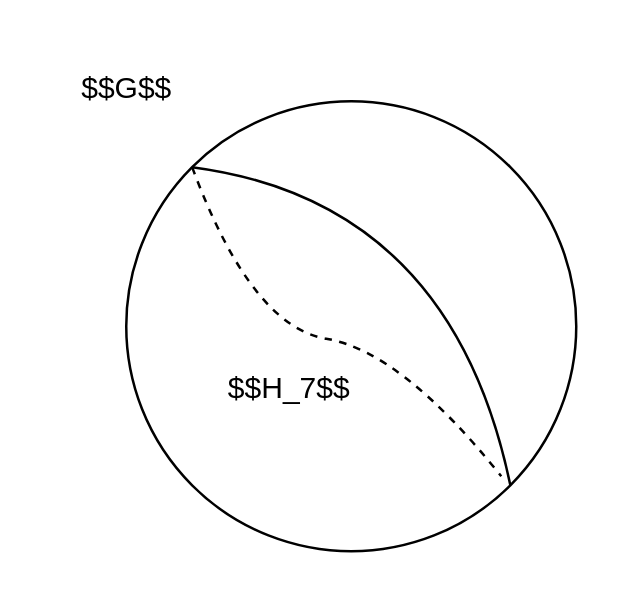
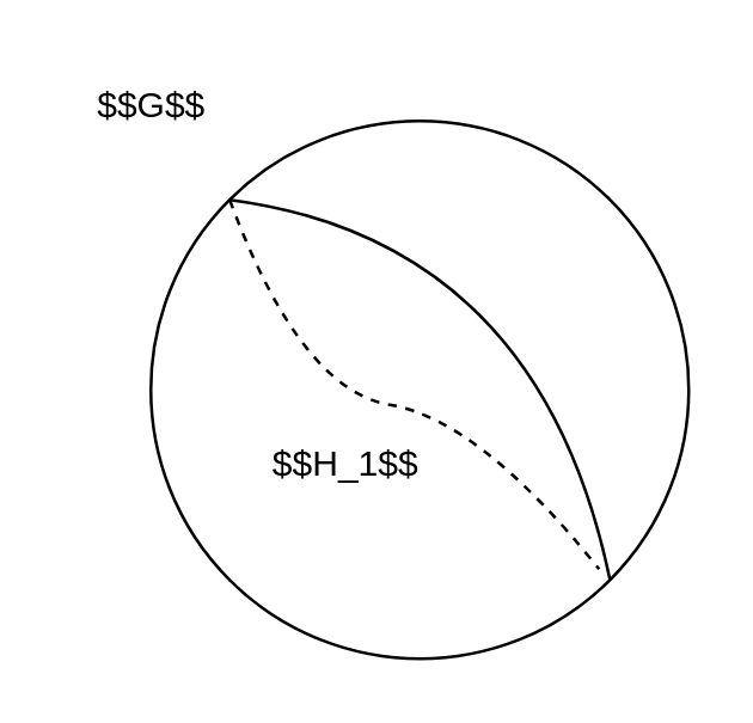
  <mxCell id="0" />
  <mxCell id="1" parent="0" />
  <mxCell id="2" value="" style="ellipse;whiteSpace=wrap;html=1;aspect=fixed;" vertex="1" parent="1"><mxGeometry x="50" y="40" width="180" height="180" as="geometry" /></mxCell>
  <mxCell id="3" value="" style="curved=1;endArrow=none;html=1;rounded=0;exitX=0;exitY=0;exitDx=0;exitDy=0;entryX=1;entryY=1;entryDx=0;entryDy=0;endFill=0;elbow=vertical;" edge="1" parent="1" source="2" target="2"><mxGeometry width="50" height="50" relative="1" as="geometry"><mxPoint x="100" y="130" as="sourcePoint" /><mxPoint x="150" y="80" as="targetPoint" /><Array as="points"><mxPoint x="180" y="80" /></Array></mxGeometry></mxCell>
  <mxCell id="4" value="$$G$$" style="text;html=1;align=center;verticalAlign=middle;resizable=0;points=[];autosize=1;strokeColor=none;fillColor=none;" vertex="1" parent="1"><mxGeometry x="20" y="20" width="60" height="30" as="geometry" /></mxCell>
- <mxCell id="5" value="$$H_7$$" style="text;html=1;align=center;verticalAlign=middle;resizable=0;points=[];autosize=1;strokeColor=none;fillColor=none;" vertex="1" parent="1"><mxGeometry x="80" y="140" width="70" height="30" as="geometry" /></mxCell>
+ <mxCell id="5" value="$$H_1$$" style="text;html=1;align=center;verticalAlign=middle;resizable=0;points=[];autosize=1;strokeColor=none;fillColor=none;" vertex="1" parent="1"><mxGeometry x="80" y="140" width="70" height="30" as="geometry" /></mxCell>
  <mxCell id="6" value="" style="curved=1;endArrow=none;html=1;rounded=0;exitX=0;exitY=0;exitDx=0;exitDy=0;endFill=0;dashed=1;" edge="1" parent="1" source="2"><mxGeometry width="50" height="50" relative="1" as="geometry"><mxPoint x="-90" y="150" as="sourcePoint" /><mxPoint x="200" y="190" as="targetPoint" /><Array as="points"><mxPoint x="100" y="130" /><mxPoint x="160" y="140" /></Array></mxGeometry></mxCell>
